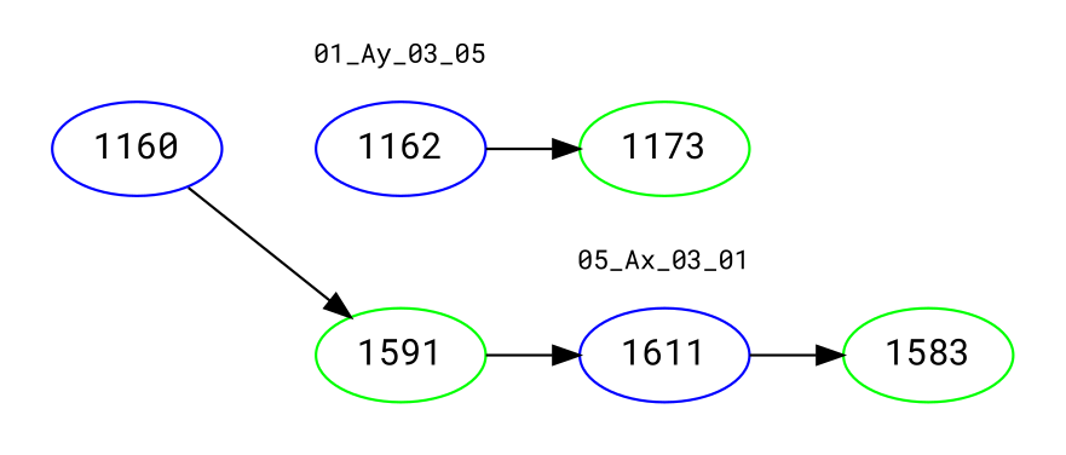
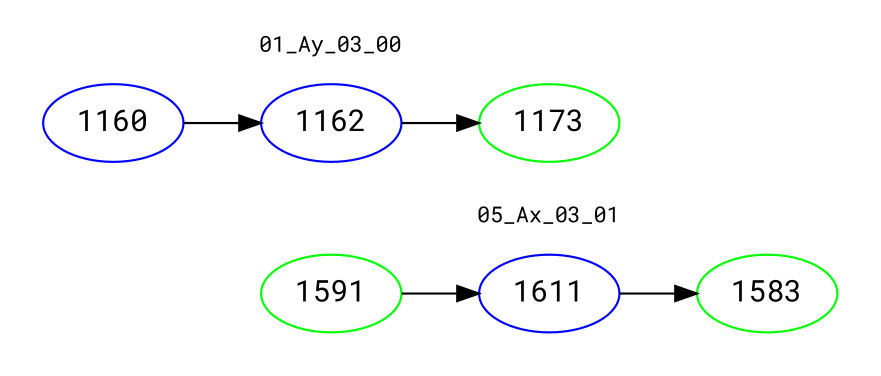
  digraph {
    fontname="Roboto Mono"
    rankdir=LR
    node [color=blue fontname="Roboto Mono"]
    edge [color=black fontname="Roboto Mono"]
    n1 [label=1160]
    n2 [label=1162]
    n3 [color=green label=1173]
    n4 [color=green label=1591]
    n5 [label=1611]
    n6 [color=green label=1583]
    subgraph cluster_1 {
      color=white
      fontsize=10
-     label="01_Ay_03_05"
+     label="01_Ay_03_00"
      n1
      n2
      n3
    }
    subgraph cluster_2 {
      color=white
      fontsize=10
      label="05_Ax_03_01"
      n4
      n5
      n6
    }
-   n1 -> n4
+   n1 -> n2
    n2 -> n3
    n4 -> n5
    n5 -> n6
  }
